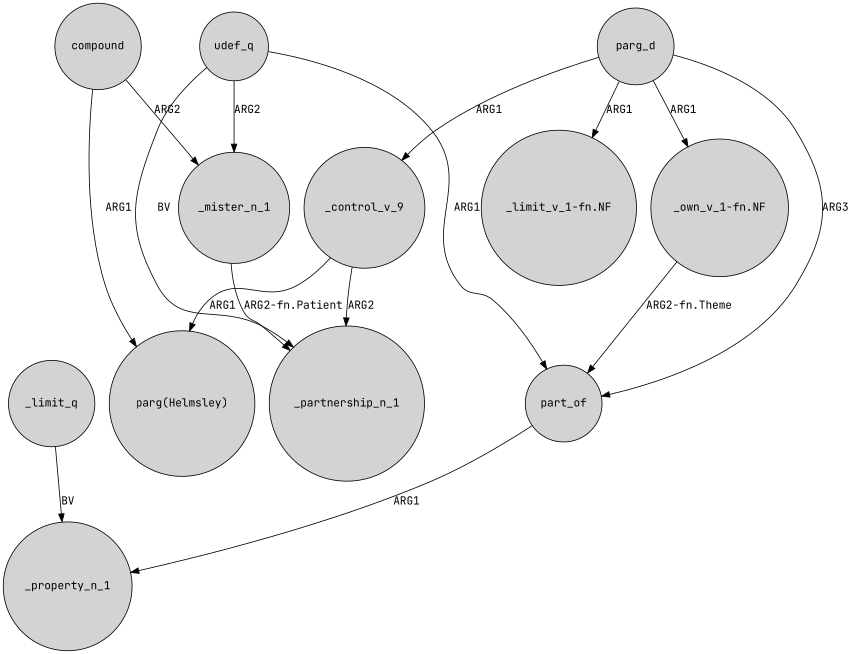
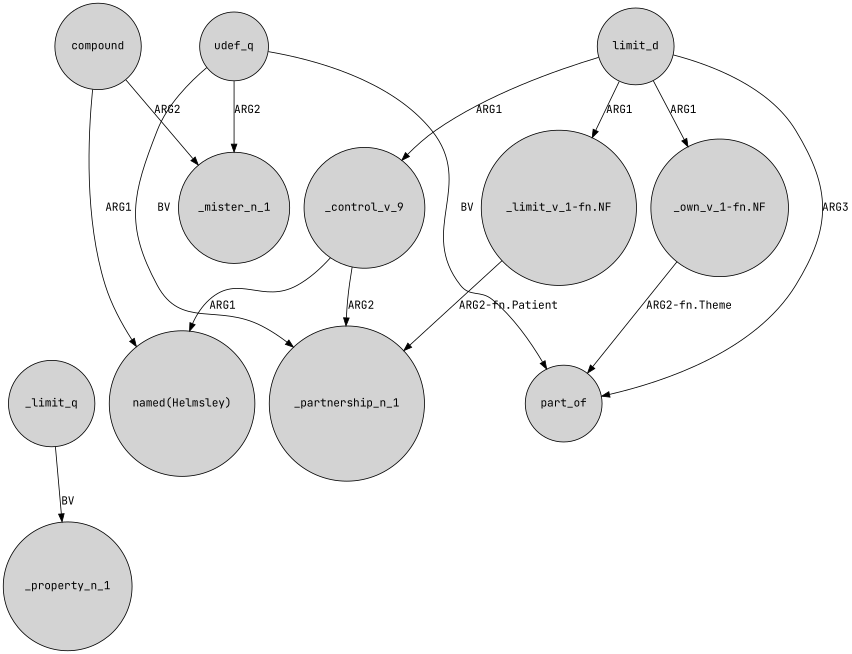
  digraph {
    fontname="JetBrains Mono"
    node [fontname="JetBrains Mono" shape=circle style=filled]
    edge [fontname="JetBrains Mono"]
    part_of
    _property_n_1
    udef_q
    _partnership_n_1
    _mister_n_1
    n6 [label=_control_v_9]
-   "named(Helmsley)" [label="parg(Helmsley)"]
+   "named(Helmsley)"
    compound
-   parg_d
+   parg_d [label=limit_d]
    "_own_v_1-fn.NF"
    "_limit_v_1-fn.NF"
    n12 [label=_limit_q]
-   part_of -> _property_n_1 [label=ARG1]
-   udef_q -> part_of [label=ARG1]
+   udef_q -> part_of [label=BV]
    udef_q -> _partnership_n_1 [label=BV]
    udef_q -> _mister_n_1 [label=ARG2]
    n6 -> _partnership_n_1 [label=ARG2]
    n6 -> "named(Helmsley)" [label=ARG1]
    compound -> _mister_n_1 [label=ARG2]
    compound -> "named(Helmsley)" [label=ARG1]
    parg_d -> part_of [label=ARG3]
    parg_d -> n6 [label=ARG1]
    parg_d -> "_own_v_1-fn.NF" [label=ARG1]
    parg_d -> "_limit_v_1-fn.NF" [label=ARG1]
    "_own_v_1-fn.NF" -> part_of [label="ARG2-fn.Theme"]
-   _mister_n_1 -> _partnership_n_1 [label="ARG2-fn.Patient"]
+   "_limit_v_1-fn.NF" -> _partnership_n_1 [label="ARG2-fn.Patient"]
    n12 -> _property_n_1 [label=BV]
  }
